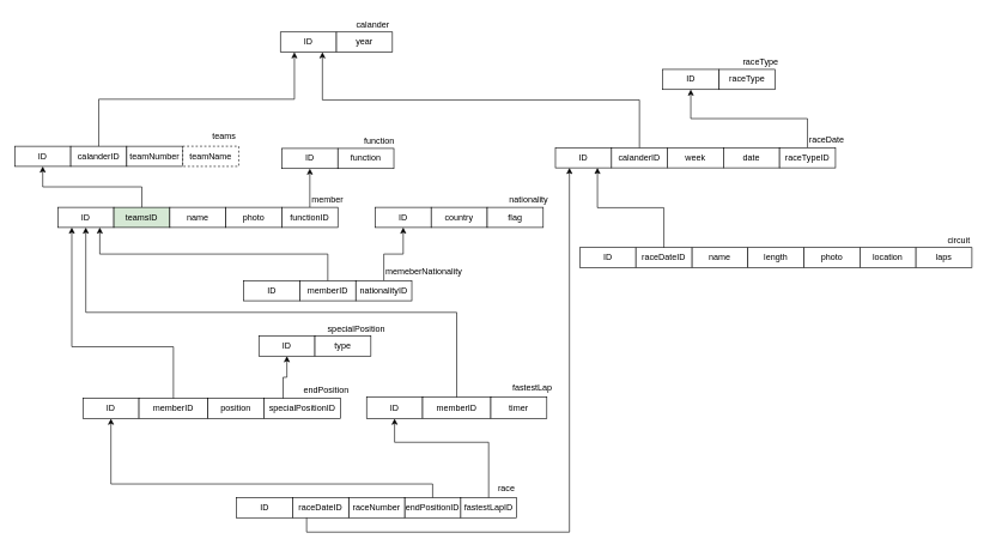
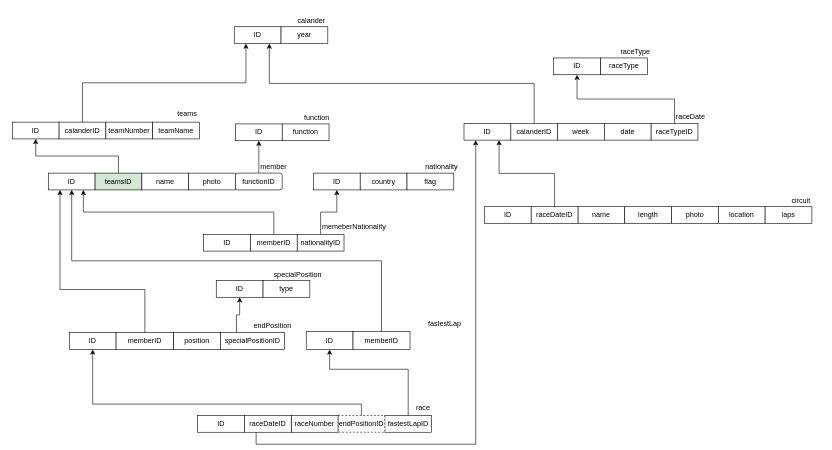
  <mxCell id="0" />
  <mxCell id="1" parent="0" />
  <mxCell id="2" value="" style="group" parent="1" vertex="1" connectable="0"><mxGeometry x="510" y="528" width="251" height="54" as="geometry" /></mxCell>
  <mxCell id="3" value="ID" style="rounded=0;whiteSpace=wrap;html=1;" parent="2" vertex="1"><mxGeometry y="24.353" width="78" height="29.647" as="geometry" /></mxCell>
  <mxCell id="4" value="memberID" style="rounded=0;whiteSpace=wrap;html=1;" parent="2" vertex="1"><mxGeometry x="78" y="24.353" width="95" height="29.647" as="geometry" /></mxCell>
- <mxCell id="5" value="timer" style="rounded=0;whiteSpace=wrap;html=1;" parent="2" vertex="1"><mxGeometry x="173" y="24.353" width="78" height="29.647" as="geometry" /></mxCell>
  <mxCell id="6" value="fastestLap" style="text;html=1;strokeColor=none;fillColor=none;align=center;verticalAlign=middle;whiteSpace=wrap;rounded=0;" parent="2" vertex="1"><mxGeometry x="211" width="40" height="21.176" as="geometry" /></mxCell>
  <mxCell id="7" value="" style="group" parent="1" vertex="1" connectable="0"><mxGeometry x="115" y="532" width="359" height="50" as="geometry" /></mxCell>
  <mxCell id="8" value="ID" style="rounded=0;whiteSpace=wrap;html=1;" parent="7" vertex="1"><mxGeometry y="22" width="78" height="28" as="geometry" /></mxCell>
  <mxCell id="9" value="memberID" style="rounded=0;whiteSpace=wrap;html=1;" parent="7" vertex="1"><mxGeometry x="78" y="22" width="96" height="28" as="geometry" /></mxCell>
  <mxCell id="10" value="position" style="rounded=0;whiteSpace=wrap;html=1;" parent="7" vertex="1"><mxGeometry x="174" y="22" width="78" height="28" as="geometry" /></mxCell>
  <mxCell id="11" value="specialPositionID" style="rounded=0;whiteSpace=wrap;html=1;" parent="7" vertex="1"><mxGeometry x="252" y="22" width="107" height="28" as="geometry" /></mxCell>
  <mxCell id="12" value="endPosition" style="text;html=1;strokeColor=none;fillColor=none;align=center;verticalAlign=middle;whiteSpace=wrap;rounded=0;" parent="7" vertex="1"><mxGeometry x="319" width="40" height="20" as="geometry" /></mxCell>
  <mxCell id="13" value="" style="group" parent="1" vertex="1" connectable="0"><mxGeometry x="360" y="449" width="156" height="46" as="geometry" /></mxCell>
  <mxCell id="14" value="ID" style="rounded=0;whiteSpace=wrap;html=1;" parent="13" vertex="1"><mxGeometry y="18" width="78" height="28" as="geometry" /></mxCell>
  <mxCell id="15" value="type" style="rounded=0;whiteSpace=wrap;html=1;" parent="13" vertex="1"><mxGeometry x="78" y="18" width="78" height="28" as="geometry" /></mxCell>
  <mxCell id="16" value="specialPosition" style="text;html=1;strokeColor=none;fillColor=none;align=center;verticalAlign=middle;whiteSpace=wrap;rounded=0;" parent="13" vertex="1"><mxGeometry x="116" width="40" height="18" as="geometry" /></mxCell>
  <mxCell id="17" style="edgeStyle=orthogonalEdgeStyle;rounded=0;orthogonalLoop=1;jettySize=auto;html=1;exitX=0.25;exitY=0;exitDx=0;exitDy=0;entryX=0.5;entryY=1;entryDx=0;entryDy=0;" parent="1" source="11" target="14" edge="1"><mxGeometry relative="1" as="geometry" /></mxCell>
  <mxCell id="18" value="" style="group" parent="1" vertex="1" connectable="0"><mxGeometry x="20" y="180" width="312" height="51" as="geometry" /></mxCell>
  <mxCell id="19" value="ID" style="rounded=0;whiteSpace=wrap;html=1;" parent="18" vertex="1"><mxGeometry y="23" width="78" height="28" as="geometry" /></mxCell>
  <mxCell id="20" value="calanderID" style="rounded=0;whiteSpace=wrap;html=1;" parent="18" vertex="1"><mxGeometry x="78" y="23" width="78" height="28" as="geometry" /></mxCell>
  <mxCell id="21" value="teamNumber" style="rounded=0;whiteSpace=wrap;html=1;" parent="18" vertex="1"><mxGeometry x="156" y="23" width="78" height="28" as="geometry" /></mxCell>
- <mxCell id="22" value="teamName" style="rounded=0;whiteSpace=wrap;html=1;dashed=1;" parent="18" vertex="1"><mxGeometry x="234" y="23" width="78" height="28" as="geometry" /></mxCell>
+ <mxCell id="22" value="teamName" style="rounded=0;whiteSpace=wrap;html=1;" parent="18" vertex="1"><mxGeometry x="234" y="23" width="78" height="28" as="geometry" /></mxCell>
  <mxCell id="23" value="teams" style="text;html=1;strokeColor=none;fillColor=none;align=center;verticalAlign=middle;whiteSpace=wrap;rounded=0;" parent="18" vertex="1"><mxGeometry x="272" width="40" height="20" as="geometry" /></mxCell>
  <mxCell id="24" style="edgeStyle=orthogonalEdgeStyle;rounded=0;orthogonalLoop=1;jettySize=auto;html=1;exitX=0.5;exitY=0;exitDx=0;exitDy=0;entryX=0.5;entryY=1;entryDx=0;entryDy=0;" parent="1" source="39" target="19" edge="1"><mxGeometry relative="1" as="geometry" /></mxCell>
  <mxCell id="25" value="" style="group" parent="1" vertex="1" connectable="0"><mxGeometry x="522" y="268" width="234" height="48" as="geometry" /></mxCell>
  <mxCell id="26" value="nationality" style="text;html=1;strokeColor=none;fillColor=none;align=center;verticalAlign=middle;whiteSpace=wrap;rounded=0;" parent="25" vertex="1"><mxGeometry x="194" width="40" height="20" as="geometry" /></mxCell>
  <mxCell id="27" value="" style="group" parent="25" vertex="1" connectable="0"><mxGeometry y="20" width="234" height="28" as="geometry" /></mxCell>
  <mxCell id="28" value="ID" style="rounded=0;whiteSpace=wrap;html=1;" parent="27" vertex="1"><mxGeometry width="78" height="28" as="geometry" /></mxCell>
  <mxCell id="29" value="country" style="rounded=0;whiteSpace=wrap;html=1;" parent="27" vertex="1"><mxGeometry x="78" width="78" height="28" as="geometry" /></mxCell>
  <mxCell id="30" value="flag" style="rounded=0;whiteSpace=wrap;html=1;" parent="27" vertex="1"><mxGeometry x="156" width="78" height="28" as="geometry" /></mxCell>
  <mxCell id="31" value="" style="group" parent="1" vertex="1" connectable="0"><mxGeometry x="392" y="186" width="156" height="48" as="geometry" /></mxCell>
  <mxCell id="32" value="ID" style="rounded=0;whiteSpace=wrap;html=1;" parent="31" vertex="1"><mxGeometry y="20" width="78" height="28" as="geometry" /></mxCell>
  <mxCell id="33" value="function" style="rounded=0;whiteSpace=wrap;html=1;" parent="31" vertex="1"><mxGeometry x="78" y="20" width="78" height="28" as="geometry" /></mxCell>
  <mxCell id="34" value="function" style="text;html=1;strokeColor=none;fillColor=none;align=center;verticalAlign=middle;whiteSpace=wrap;rounded=0;" parent="31" vertex="1"><mxGeometry x="116" width="40" height="20" as="geometry" /></mxCell>
  <mxCell id="35" style="edgeStyle=orthogonalEdgeStyle;rounded=0;orthogonalLoop=1;jettySize=auto;html=1;exitX=0.5;exitY=0;exitDx=0;exitDy=0;entryX=0.5;entryY=1;entryDx=0;entryDy=0;" parent="1" source="42" target="32" edge="1"><mxGeometry relative="1" as="geometry" /></mxCell>
  <mxCell id="36" style="edgeStyle=orthogonalEdgeStyle;rounded=0;orthogonalLoop=1;jettySize=auto;html=1;exitX=0.5;exitY=0;exitDx=0;exitDy=0;entryX=0.25;entryY=1;entryDx=0;entryDy=0;" parent="1" source="20" target="57" edge="1"><mxGeometry relative="1" as="geometry" /></mxCell>
  <mxCell id="37" value="" style="group" parent="1" vertex="1" connectable="0"><mxGeometry x="80" y="268" width="396" height="48" as="geometry" /></mxCell>
  <mxCell id="38" value="ID" style="rounded=0;whiteSpace=wrap;html=1;" parent="37" vertex="1"><mxGeometry y="20" width="78" height="28" as="geometry" /></mxCell>
  <mxCell id="39" value="teamsID" style="rounded=0;whiteSpace=wrap;html=1;fillColor=#d5e8d4;" parent="37" vertex="1"><mxGeometry x="78" y="20" width="78" height="28" as="geometry" /></mxCell>
  <mxCell id="40" value="name" style="rounded=0;whiteSpace=wrap;html=1;" parent="37" vertex="1"><mxGeometry x="156" y="20" width="78" height="28" as="geometry" /></mxCell>
  <mxCell id="41" value="photo" style="rounded=0;whiteSpace=wrap;html=1;" parent="37" vertex="1"><mxGeometry x="234" y="20" width="78" height="28" as="geometry" /></mxCell>
- <mxCell id="42" value="functionID" style="rounded=0;whiteSpace=wrap;html=1;" parent="37" vertex="1"><mxGeometry x="312" y="20" width="78" height="28" as="geometry" /></mxCell>
+ <mxCell id="42" value="functionID" style="whiteSpace=wrap;html=1;rounded=1;" parent="37" vertex="1"><mxGeometry x="312" y="20" width="78" height="28" as="geometry" /></mxCell>
  <mxCell id="43" value="member" style="text;html=1;strokeColor=none;fillColor=none;align=center;verticalAlign=middle;whiteSpace=wrap;rounded=0;" parent="37" vertex="1"><mxGeometry x="356" width="40" height="20" as="geometry" /></mxCell>
  <mxCell id="44" style="edgeStyle=orthogonalEdgeStyle;rounded=0;orthogonalLoop=1;jettySize=auto;html=1;exitX=0.5;exitY=0;exitDx=0;exitDy=0;entryX=0.5;entryY=1;entryDx=0;entryDy=0;" parent="1" source="49" target="28" edge="1"><mxGeometry relative="1" as="geometry" /></mxCell>
  <mxCell id="45" value="" style="group" parent="1" vertex="1" connectable="0"><mxGeometry x="339" y="368" width="271" height="50" as="geometry" /></mxCell>
  <mxCell id="46" value="" style="group" parent="45" vertex="1" connectable="0"><mxGeometry y="2" width="234" height="48" as="geometry" /></mxCell>
  <mxCell id="47" value="ID" style="rounded=0;whiteSpace=wrap;html=1;" parent="46" vertex="1"><mxGeometry y="20" width="78" height="28" as="geometry" /></mxCell>
  <mxCell id="48" value="memberID" style="rounded=0;whiteSpace=wrap;html=1;" parent="46" vertex="1"><mxGeometry x="78" y="20" width="78" height="28" as="geometry" /></mxCell>
  <mxCell id="49" value="nationalityID" style="rounded=0;whiteSpace=wrap;html=1;" parent="46" vertex="1"><mxGeometry x="156" y="20" width="78" height="28" as="geometry" /></mxCell>
  <mxCell id="50" value="memeberNationality" style="text;html=1;strokeColor=none;fillColor=none;align=center;verticalAlign=middle;whiteSpace=wrap;rounded=0;" parent="45" vertex="1"><mxGeometry x="231" width="40" height="20" as="geometry" /></mxCell>
  <mxCell id="51" style="edgeStyle=orthogonalEdgeStyle;rounded=0;orthogonalLoop=1;jettySize=auto;html=1;exitX=0.5;exitY=0;exitDx=0;exitDy=0;entryX=0.5;entryY=1;entryDx=0;entryDy=0;" edge="1" parent="1" source="63" target="53"><mxGeometry relative="1" as="geometry" /></mxCell>
  <mxCell id="52" value="" style="group" vertex="1" connectable="0" parent="1"><mxGeometry x="922" width="157" height="48" as="geometry" y="76" /></mxCell>
  <mxCell id="53" value="ID" style="rounded=0;whiteSpace=wrap;html=1;" vertex="1" parent="52"><mxGeometry y="20" width="79" height="28" as="geometry" /></mxCell>
  <mxCell id="54" value="raceType" style="rounded=0;whiteSpace=wrap;html=1;" vertex="1" parent="52"><mxGeometry x="79" y="20" width="78" height="28" as="geometry" /></mxCell>
  <mxCell id="55" value="raceType" style="text;html=1;strokeColor=none;fillColor=none;align=center;verticalAlign=middle;whiteSpace=wrap;rounded=0;" vertex="1" parent="52"><mxGeometry x="117" width="40" height="20" as="geometry" /></mxCell>
  <mxCell id="56" value="" style="group" vertex="1" connectable="0" parent="1"><mxGeometry x="390" y="20" width="159" height="52" as="geometry" /></mxCell>
  <mxCell id="57" value="ID" style="rounded=0;whiteSpace=wrap;html=1;" parent="56" vertex="1"><mxGeometry y="24" width="78" height="28" as="geometry" /></mxCell>
  <mxCell id="58" value="year" style="rounded=0;whiteSpace=wrap;html=1;" parent="56" vertex="1"><mxGeometry x="78" y="24" width="78" height="28" as="geometry" /></mxCell>
  <mxCell id="59" value="calander" style="text;html=1;strokeColor=none;fillColor=none;align=center;verticalAlign=middle;whiteSpace=wrap;rounded=0;" parent="56" vertex="1"><mxGeometry x="99" width="60" height="30" as="geometry" /></mxCell>
  <mxCell id="60" value="" style="group" vertex="1" connectable="0" parent="1"><mxGeometry x="773" y="185" width="398" height="48" as="geometry" /></mxCell>
  <mxCell id="61" value="week" style="rounded=0;whiteSpace=wrap;html=1;" vertex="1" parent="60"><mxGeometry x="156" y="20" width="78" height="28" as="geometry" /></mxCell>
  <mxCell id="62" value="date" style="rounded=0;whiteSpace=wrap;html=1;" vertex="1" parent="60"><mxGeometry x="234" y="20" width="78" height="28" as="geometry" /></mxCell>
  <mxCell id="63" value="raceTypeID" style="rounded=0;whiteSpace=wrap;html=1;" vertex="1" parent="60"><mxGeometry x="312" y="20" width="78" height="28" as="geometry" /></mxCell>
  <mxCell id="64" value="calanderID" style="rounded=0;whiteSpace=wrap;html=1;" vertex="1" parent="60"><mxGeometry x="78" y="20" width="78" height="28" as="geometry" /></mxCell>
  <mxCell id="65" value="ID" style="rounded=0;whiteSpace=wrap;html=1;" vertex="1" parent="60"><mxGeometry y="20" width="78" height="28" as="geometry" /></mxCell>
  <mxCell id="66" value="raceDate" style="text;html=1;strokeColor=none;fillColor=none;align=center;verticalAlign=middle;whiteSpace=wrap;rounded=0;" vertex="1" parent="60"><mxGeometry x="358" width="40" height="20" as="geometry" /></mxCell>
  <mxCell id="67" value="" style="group" vertex="1" connectable="0" parent="1"><mxGeometry x="807" y="320" width="558" height="52" as="geometry" /></mxCell>
  <mxCell id="68" value="ID" style="rounded=0;whiteSpace=wrap;html=1;" parent="67" vertex="1"><mxGeometry y="24" width="78" height="28" as="geometry" /></mxCell>
  <mxCell id="69" value="name" style="rounded=0;whiteSpace=wrap;html=1;" parent="67" vertex="1"><mxGeometry x="156" y="24" width="78" height="28" as="geometry" /></mxCell>
  <mxCell id="70" value="length" style="rounded=0;whiteSpace=wrap;html=1;" parent="67" vertex="1"><mxGeometry x="234" y="24" width="78" height="28" as="geometry" /></mxCell>
  <mxCell id="71" value="photo" style="rounded=0;whiteSpace=wrap;html=1;" parent="67" vertex="1"><mxGeometry x="312" y="24" width="78" height="28" as="geometry" /></mxCell>
  <mxCell id="72" value="location" style="rounded=0;whiteSpace=wrap;html=1;" parent="67" vertex="1"><mxGeometry x="390" y="24" width="78" height="28" as="geometry" /></mxCell>
  <mxCell id="73" value="circuit" style="text;html=1;strokeColor=none;fillColor=none;align=center;verticalAlign=middle;whiteSpace=wrap;rounded=0;" parent="67" vertex="1"><mxGeometry x="498" width="60" height="30" as="geometry" /></mxCell>
  <mxCell id="74" value="laps" style="rounded=0;whiteSpace=wrap;html=1;" parent="67" vertex="1"><mxGeometry x="468" y="24" width="78" height="28" as="geometry" /></mxCell>
  <mxCell id="75" value="raceDateID" style="rounded=0;whiteSpace=wrap;html=1;" vertex="1" parent="67"><mxGeometry x="78" y="24" width="78" height="28" as="geometry" /></mxCell>
  <mxCell id="76" style="edgeStyle=orthogonalEdgeStyle;rounded=0;orthogonalLoop=1;jettySize=auto;html=1;exitX=0.5;exitY=0;exitDx=0;exitDy=0;entryX=0.75;entryY=1;entryDx=0;entryDy=0;" edge="1" parent="1" source="75" target="65"><mxGeometry relative="1" as="geometry" /></mxCell>
  <mxCell id="77" value="" style="group" vertex="1" connectable="0" parent="1"><mxGeometry x="329" y="664" width="403" height="56" as="geometry" /></mxCell>
  <mxCell id="78" value="race" style="text;html=1;strokeColor=none;fillColor=none;align=center;verticalAlign=middle;whiteSpace=wrap;rounded=0;" parent="77" vertex="1"><mxGeometry x="349" width="54" height="30" as="geometry" /></mxCell>
  <mxCell id="79" value="" style="group" vertex="1" connectable="0" parent="77"><mxGeometry y="28" width="390" height="28" as="geometry" /></mxCell>
  <mxCell id="80" value="fastestLapID" style="rounded=0;whiteSpace=wrap;html=1;" parent="79" vertex="1"><mxGeometry x="312" width="78" height="28" as="geometry" /></mxCell>
  <mxCell id="81" value="ID" style="rounded=0;whiteSpace=wrap;html=1;" parent="79" vertex="1"><mxGeometry width="78" height="28" as="geometry" /></mxCell>
- <mxCell id="82" value="endPositionID" style="rounded=0;whiteSpace=wrap;html=1;" parent="79" vertex="1"><mxGeometry x="234" width="78" height="28" as="geometry" /></mxCell>
+ <mxCell id="82" value="endPositionID" style="rounded=0;whiteSpace=wrap;html=1;dashed=1;" parent="79" vertex="1"><mxGeometry x="234" width="78" height="28" as="geometry" /></mxCell>
  <mxCell id="83" value="raceNumber" style="rounded=0;whiteSpace=wrap;html=1;" parent="79" vertex="1"><mxGeometry x="156" width="78" height="28" as="geometry" /></mxCell>
  <mxCell id="84" value="raceDateID" style="rounded=0;whiteSpace=wrap;html=1;" vertex="1" parent="79"><mxGeometry x="78" width="78" height="28" as="geometry" /></mxCell>
  <mxCell id="85" style="edgeStyle=orthogonalEdgeStyle;rounded=0;orthogonalLoop=1;jettySize=auto;html=1;exitX=0.5;exitY=0;exitDx=0;exitDy=0;entryX=0.5;entryY=1;entryDx=0;entryDy=0;" edge="1" parent="1" source="80" target="3"><mxGeometry relative="1" as="geometry"><Array as="points"><mxPoint x="680" y="615" /><mxPoint x="549" y="615" /></Array></mxGeometry></mxCell>
  <mxCell id="86" style="edgeStyle=orthogonalEdgeStyle;rounded=0;orthogonalLoop=1;jettySize=auto;html=1;exitX=0.5;exitY=0;exitDx=0;exitDy=0;entryX=0.5;entryY=1;entryDx=0;entryDy=0;" edge="1" parent="1" source="82" target="8"><mxGeometry relative="1" as="geometry"><Array as="points"><mxPoint x="602" y="673" /><mxPoint x="154" y="673" /></Array></mxGeometry></mxCell>
  <mxCell id="87" style="edgeStyle=orthogonalEdgeStyle;rounded=0;orthogonalLoop=1;jettySize=auto;html=1;exitX=0.5;exitY=0;exitDx=0;exitDy=0;entryX=0.25;entryY=1;entryDx=0;entryDy=0;" edge="1" parent="1" source="9" target="38"><mxGeometry relative="1" as="geometry"><Array as="points"><mxPoint x="241" y="482" /><mxPoint x="100" y="482" /></Array></mxGeometry></mxCell>
  <mxCell id="88" style="edgeStyle=orthogonalEdgeStyle;rounded=0;orthogonalLoop=1;jettySize=auto;html=1;exitX=0.5;exitY=0;exitDx=0;exitDy=0;entryX=0.5;entryY=1;entryDx=0;entryDy=0;" edge="1" parent="1" source="4" target="38"><mxGeometry relative="1" as="geometry" /></mxCell>
  <mxCell id="89" style="edgeStyle=orthogonalEdgeStyle;rounded=0;orthogonalLoop=1;jettySize=auto;html=1;exitX=0.5;exitY=0;exitDx=0;exitDy=0;entryX=0.75;entryY=1;entryDx=0;entryDy=0;" edge="1" parent="1" source="48" target="38"><mxGeometry relative="1" as="geometry" /></mxCell>
  <mxCell id="90" style="edgeStyle=orthogonalEdgeStyle;rounded=0;orthogonalLoop=1;jettySize=auto;html=1;exitX=0.5;exitY=0;exitDx=0;exitDy=0;entryX=0.75;entryY=1;entryDx=0;entryDy=0;" edge="1" parent="1" source="64" target="57"><mxGeometry relative="1" as="geometry" /></mxCell>
  <mxCell id="91" style="edgeStyle=orthogonalEdgeStyle;rounded=0;orthogonalLoop=1;jettySize=auto;html=1;exitX=0.25;exitY=1;exitDx=0;exitDy=0;entryX=0.25;entryY=1;entryDx=0;entryDy=0;" edge="1" parent="1" source="84" target="65"><mxGeometry relative="1" as="geometry" /></mxCell>
